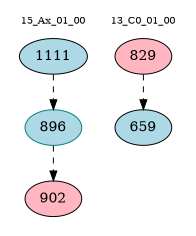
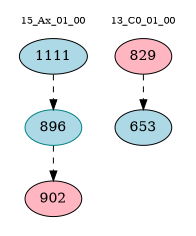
  digraph {
    node [color=black fillcolor=lightblue style=filled]
    edge [color=black style=dashed]
    n1 [label=1111]
    n2 [color=teal label=896]
    n3 [fillcolor=lightpink label=902]
    n4 [fillcolor=lightpink label=829]
-   n5 [label=659]
+   n5 [label=653]
    subgraph cluster_1 {
      color=white
      fontsize=10
      label="15_Ax_01_00"
      n1
      n2
      n3
    }
    subgraph cluster_2 {
      color=white
      fontsize=10
      label="13_C0_01_00"
      n4
      n5
    }
    n1 -> n2
    n2 -> n3
    n4 -> n5
  }
